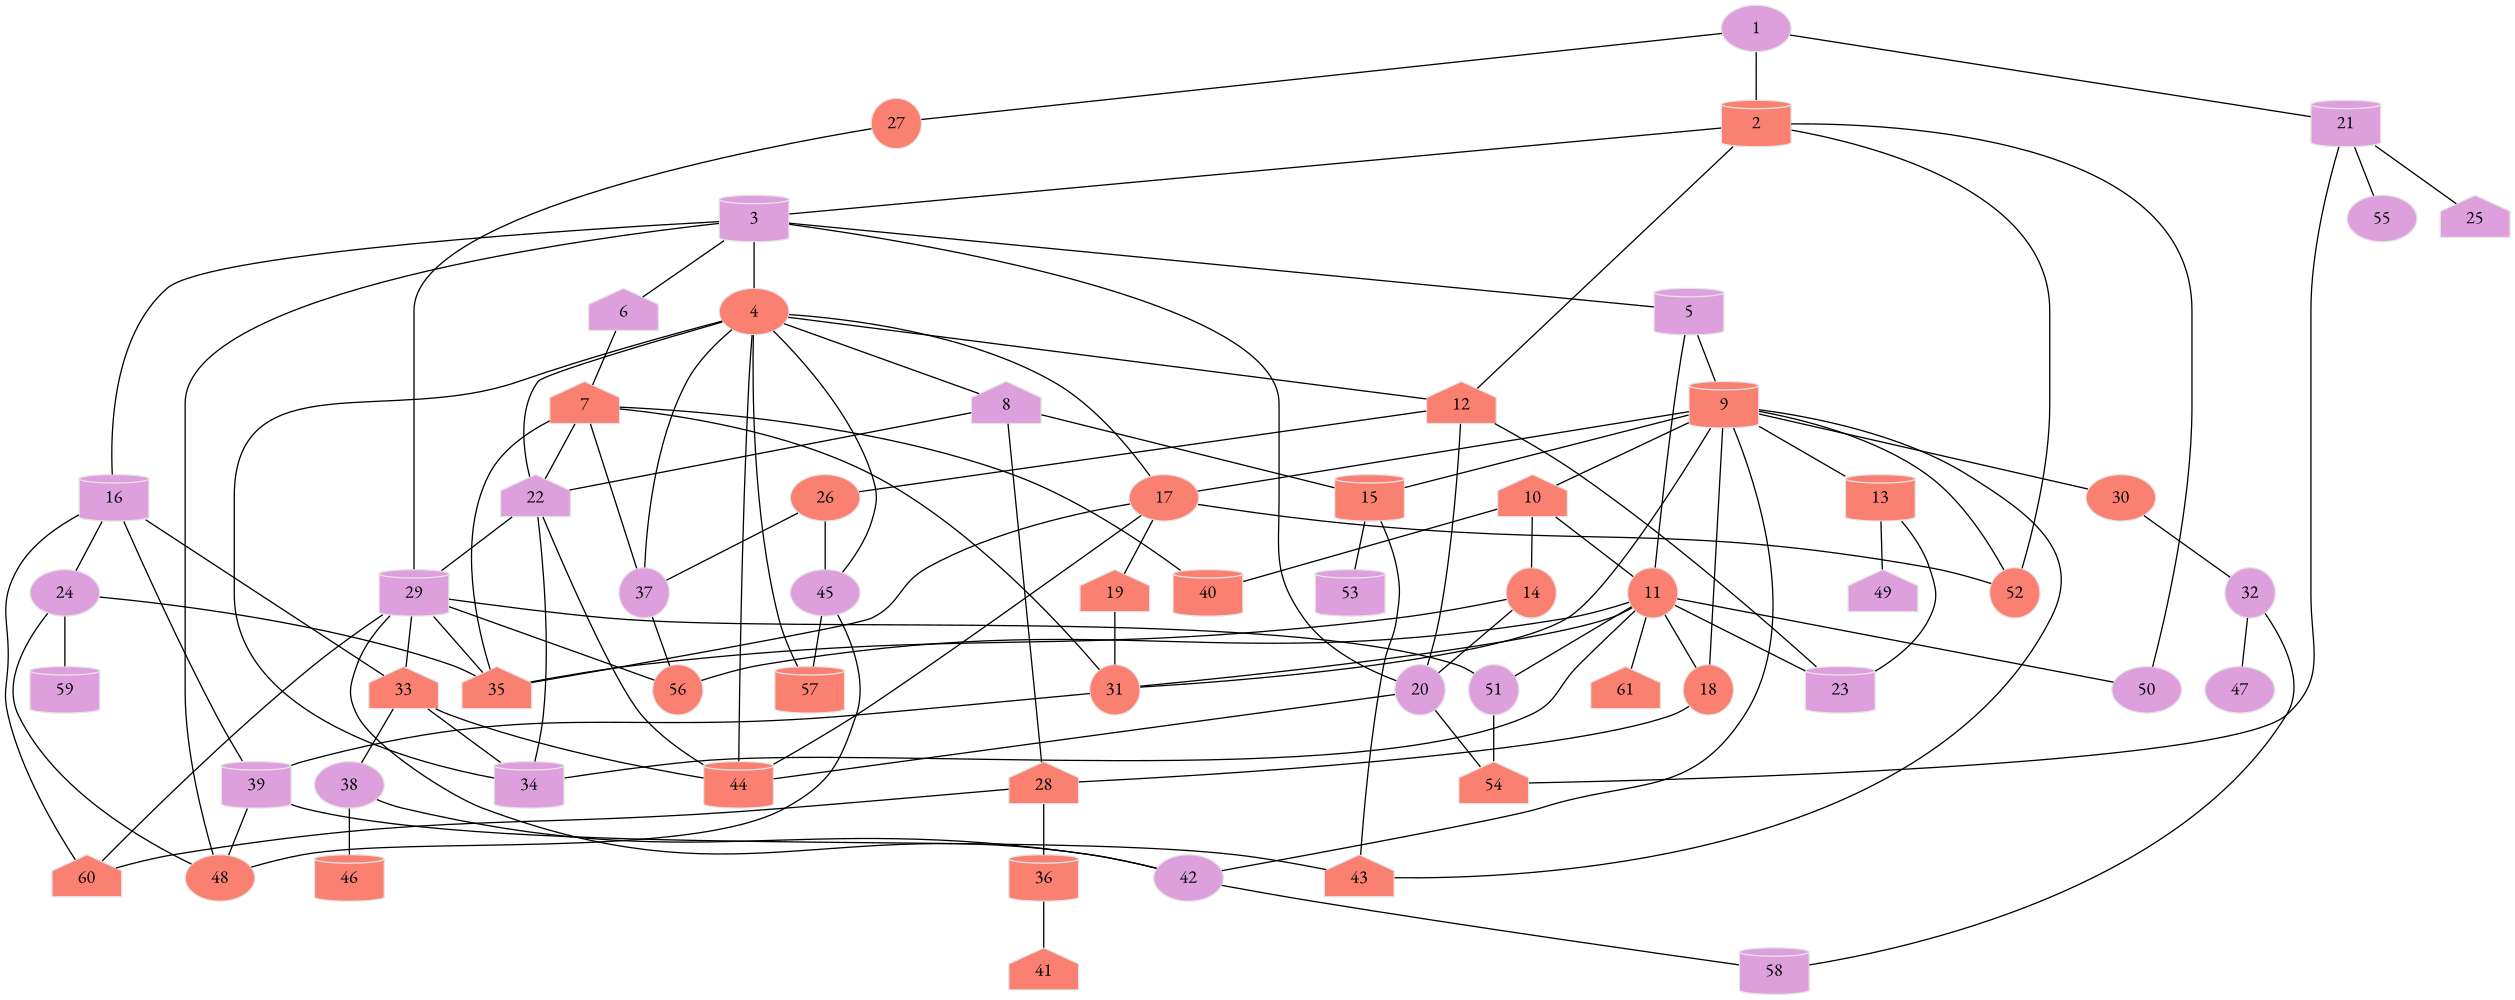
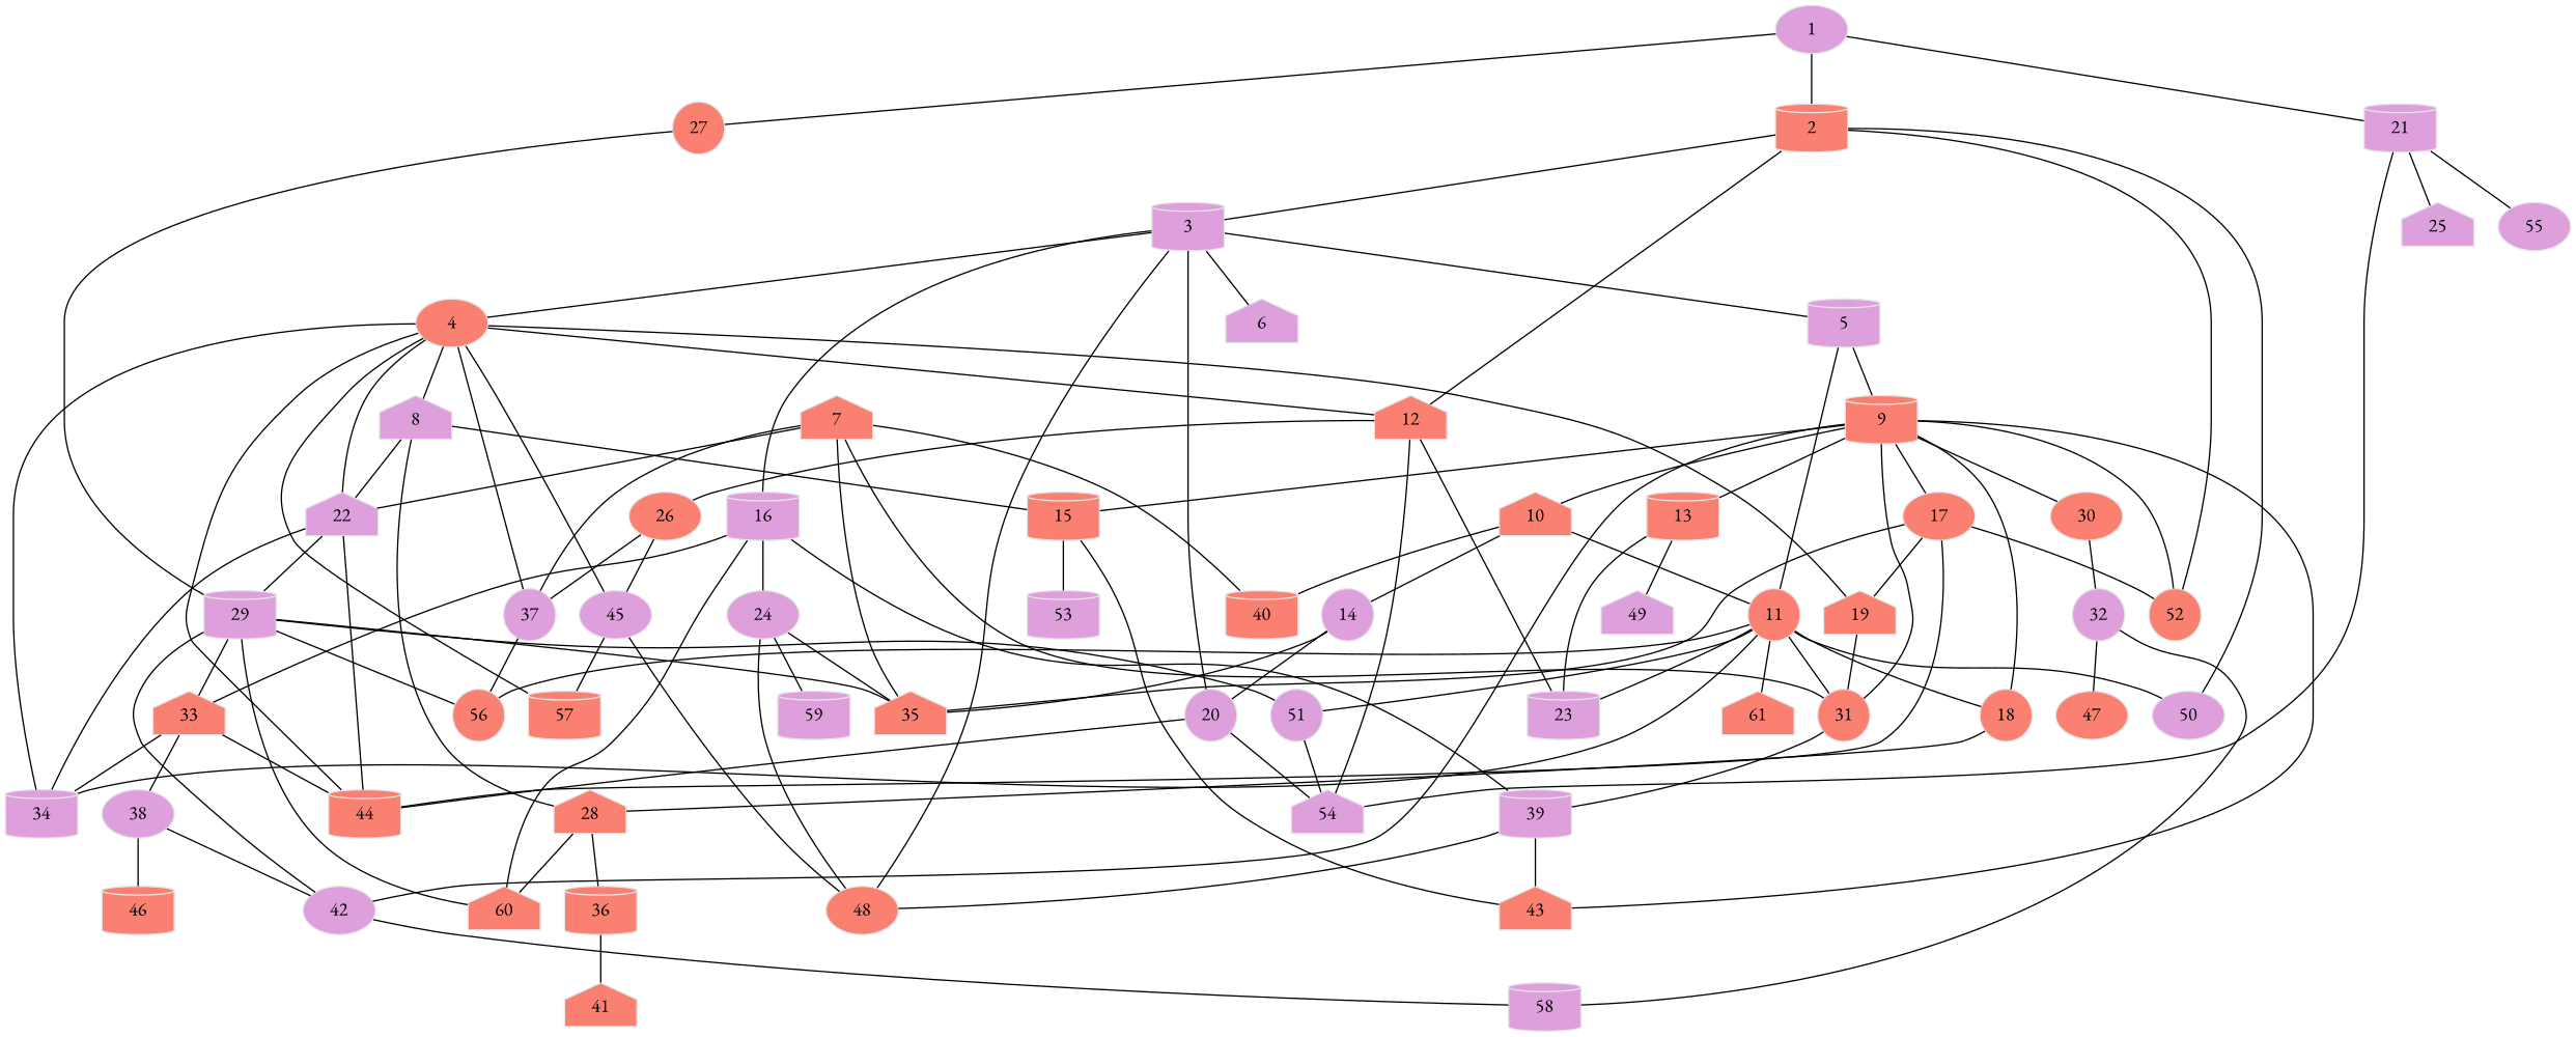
  graph {
    fontname="EB Garamond"
    node [color=gray90 fillcolor=salmon fontname="EB Garamond" shape=cylinder style=filled]
    edge [fontname="EB Garamond" weight=1.0]
    1 [fillcolor=plum shape=ellipse]
    2
    21 [fillcolor=plum]
    27 [shape=circle]
    3 [fillcolor=plum]
    12 [shape=house]
    50 [fillcolor=plum shape=ellipse]
    52 [shape=circle]
-   54 [shape=house]
+   54 [fillcolor=plum shape=house]
    25 [fillcolor=plum shape=house]
    55 [fillcolor=plum shape=ellipse]
    29 [fillcolor=plum]
    4 [shape=ellipse]
    5 [fillcolor=plum]
    6 [fillcolor=plum shape=house]
    16 [fillcolor=plum]
    20 [fillcolor=plum shape=circle]
    48 [shape=ellipse]
    23 [fillcolor=plum]
    26 [shape=ellipse]
    8 [fillcolor=plum shape=house]
    19 [shape=house]
    22 [fillcolor=plum shape=house]
    34 [fillcolor=plum]
    37 [fillcolor=plum shape=circle]
    44
    45 [fillcolor=plum shape=ellipse]
    57
    9
    11 [shape=circle]
    7 [shape=house]
    24 [fillcolor=plum shape=ellipse]
    33 [shape=house]
    39 [fillcolor=plum]
    60 [shape=house]
    15
    28 [shape=house]
    31 [shape=circle]
    56 [shape=circle]
    10 [shape=house]
    13
    17 [shape=ellipse]
    18 [shape=circle]
    30 [shape=ellipse]
    42 [fillcolor=plum shape=ellipse]
    43 [shape=house]
    51 [fillcolor=plum shape=circle]
    61 [shape=house]
    35 [shape=house]
    40
    53 [fillcolor=plum]
    36
-   14 [shape=circle]
+   14 [fillcolor=plum shape=circle]
    49 [fillcolor=plum shape=house]
    32 [fillcolor=plum shape=circle]
    58 [fillcolor=plum]
    59 [fillcolor=plum]
    38 [fillcolor=plum shape=ellipse]
    41 [shape=house]
-   47 [fillcolor=plum shape=ellipse]
+   47 [shape=ellipse]
    46
    1 -- 2
    1 -- 21
    1 -- 27
    2 -- 3
    2 -- 12
    2 -- 50
    2 -- 52
    21 -- 54
    21 -- 25
    21 -- 55
    27 -- 29
    3 -- 4
    3 -- 5
    3 -- 6
    3 -- 16
    3 -- 20
    3 -- 48
-   12 -- 20
+   12 -- 54
    12 -- 23
    12 -- 26
    29 -- 33
    29 -- 60
    29 -- 56
    29 -- 42
    29 -- 51
    29 -- 35
    4 -- 12
    4 -- 8
-   4 -- 17
+   4 -- 19
    4 -- 22
    4 -- 34
    4 -- 37
    4 -- 44
    4 -- 45
    4 -- 57
    5 -- 9 [weight=2.0]
    5 -- 11
-   6 -- 7
    16 -- 24
    16 -- 33
    16 -- 39
    16 -- 60
    20 -- 54
    20 -- 44
    26 -- 37
    26 -- 45
    8 -- 22
    8 -- 15
    8 -- 28
    19 -- 31
    22 -- 29 [weight=3.0]
    22 -- 34
    22 -- 44
    37 -- 56
    45 -- 48
    45 -- 57
    9 -- 52
    9 -- 15
    9 -- 31
    9 -- 10
    9 -- 13
    9 -- 17
    9 -- 18
    9 -- 30
    9 -- 42
    9 -- 43
    11 -- 50
    11 -- 23
    11 -- 34
    11 -- 31
    11 -- 56
    11 -- 18
    11 -- 51 [weight=2.0]
    11 -- 61
    7 -- 22
    7 -- 37
    7 -- 31
    7 -- 35
    7 -- 40
    24 -- 48
    24 -- 35
    24 -- 59
    33 -- 34
    33 -- 44
    33 -- 38
    39 -- 48
    39 -- 43
    15 -- 43
    15 -- 53
    28 -- 60
    28 -- 36
    31 -- 39
    10 -- 11
    10 -- 40
    10 -- 14
    13 -- 23
    13 -- 49
    17 -- 52
    17 -- 19
    17 -- 44
    17 -- 35
    18 -- 28
    30 -- 32
    42 -- 58
    51 -- 54
    36 -- 41
    14 -- 20
    14 -- 35
    32 -- 58
    32 -- 47
    38 -- 42
    38 -- 46
  }
